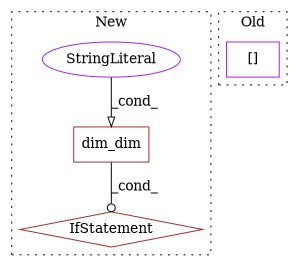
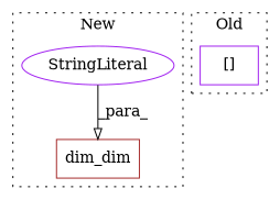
  digraph {
    node [color=brown shape=box]
    n1 [a=32 l="8,1" label=dim_dim s="3112,3124"]
-   n2 [a=25 l="4,2" label=IfStatement s="3102,3133" shape=diamond]
    n3 [a=45 color=purple l=4 label=StringLiteral s=3120 shape=ellipse]
    n4 [a=2 color=purple l="13,1" label="[]" s="2983,3014"]
    subgraph cluster_1 {
      label=New
      style=dotted
      n1
-     n2
      n3
    }
    subgraph cluster_2 {
      label=Old
      style=dotted
      n4
    }
-   n1 -> n2 [arrowhead=odot label=_cond_]
-   n3 -> n1 [arrowhead=onormal label=_cond_]
+   n3 -> n1 [arrowhead=onormal label=_para_]
  }
